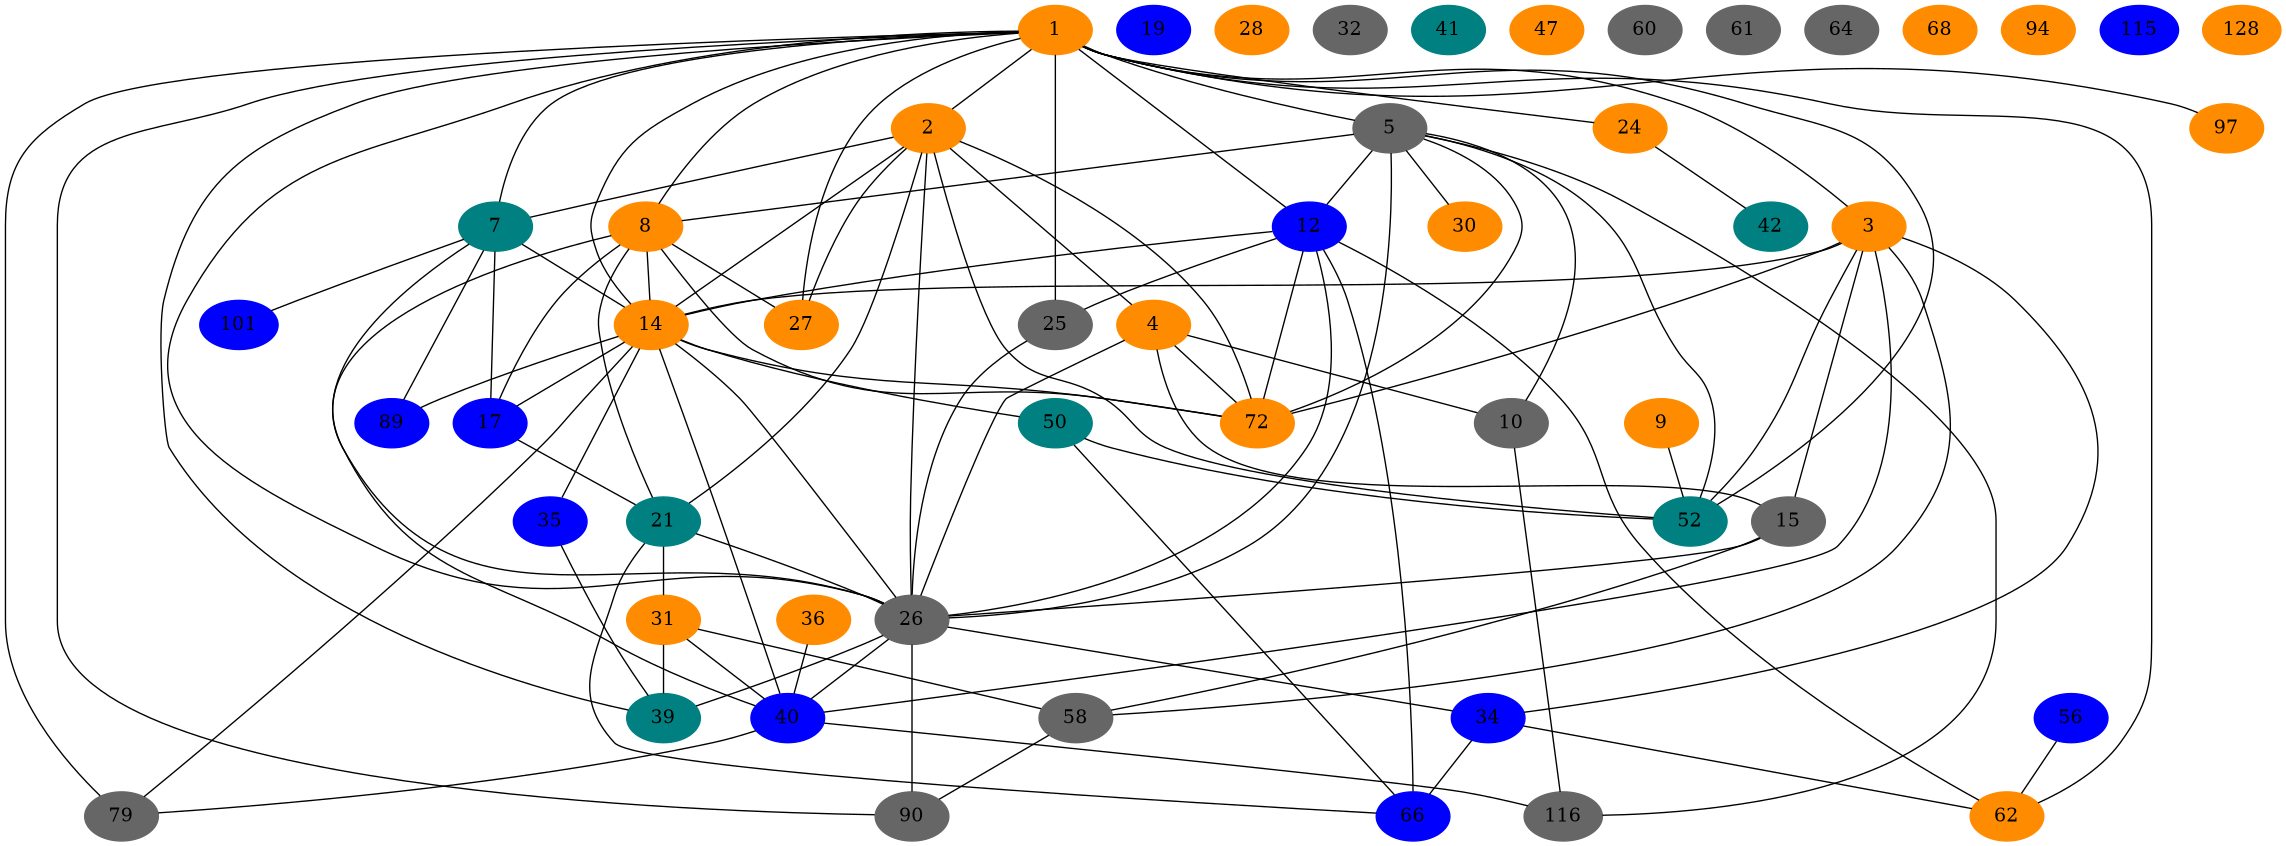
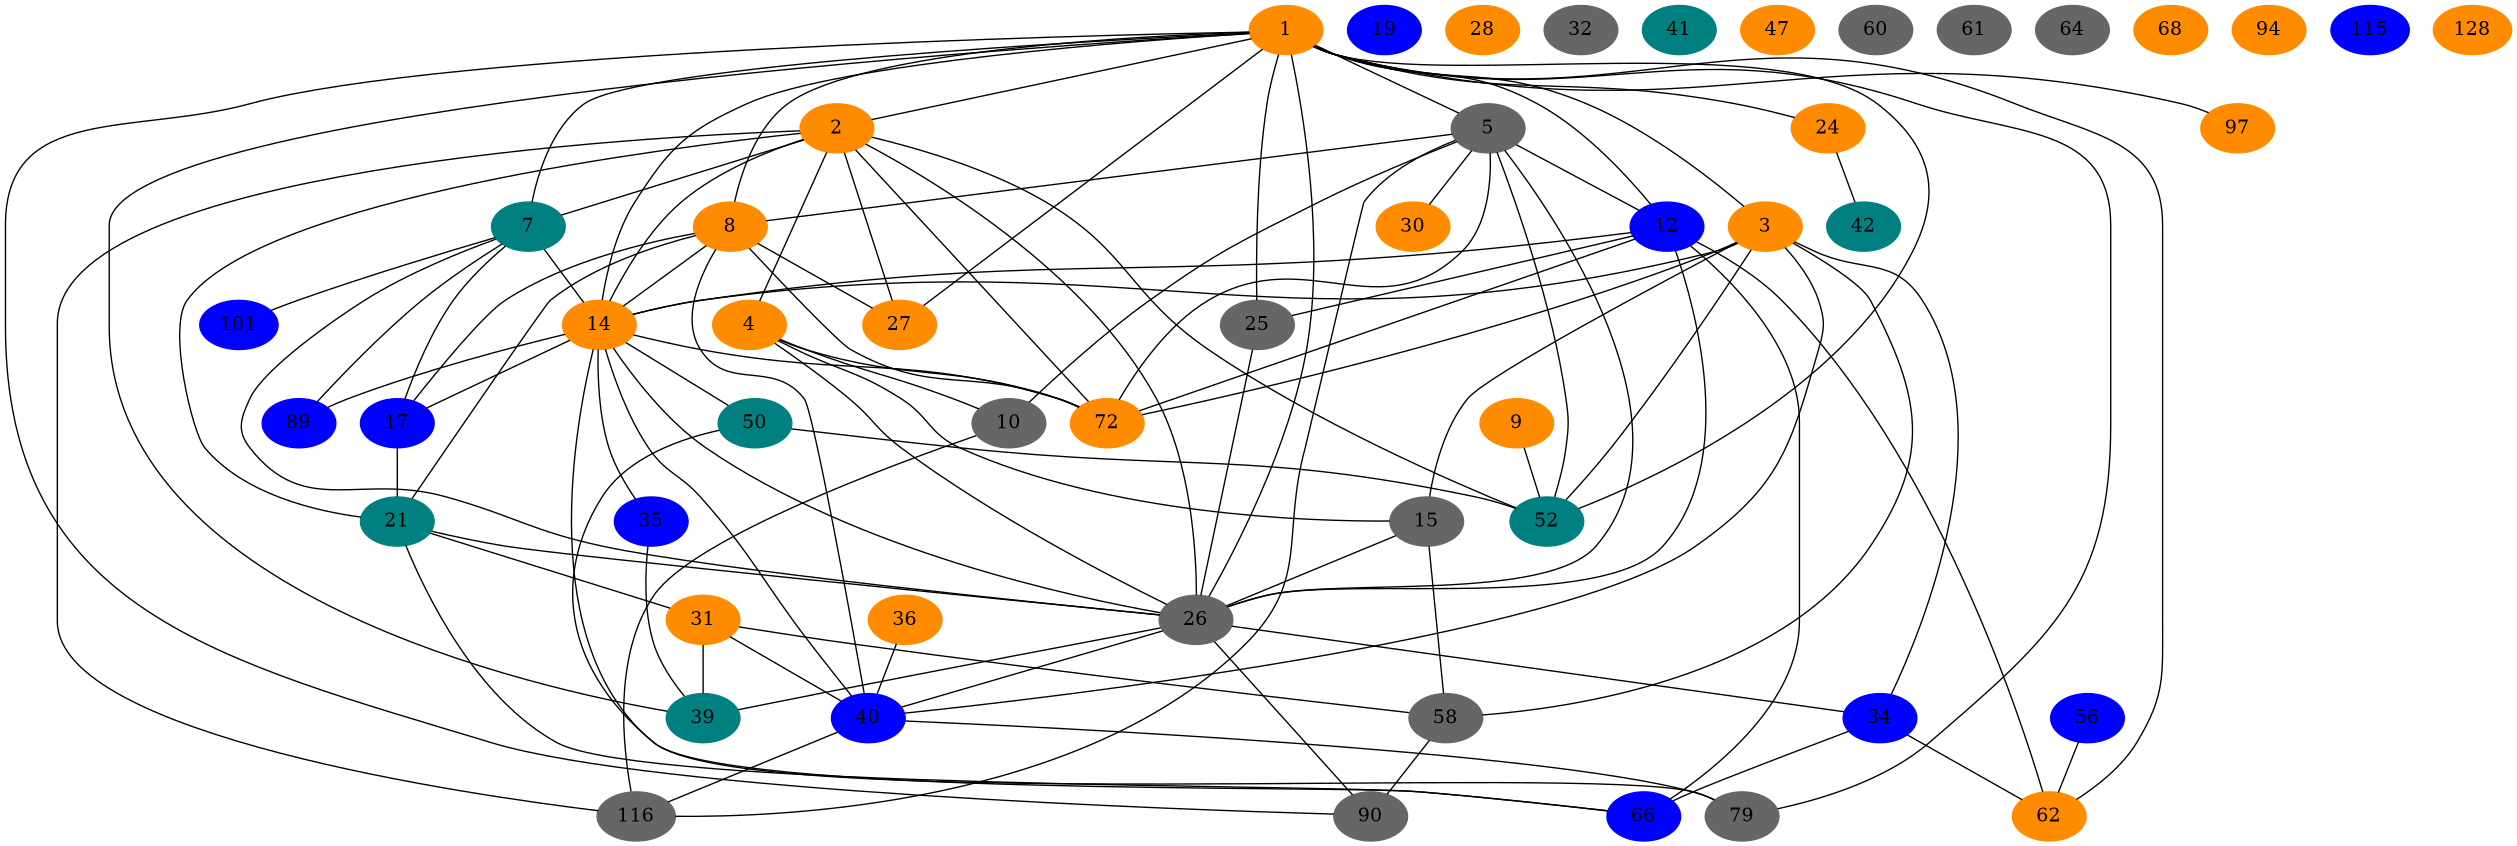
  graph {
    node [color=darkorange style=filled]
    1 [super="+23+69"]
    2 [super="+16+91"]
    3 [super="+6+63"]
    5 [color=gray40 super="+74+93+92"]
    7 [color=teal super="+13"]
    8 [super="+20+55+37"]
    12 [color=blue super="+44"]
    14 [super="+51+38+18"]
    24 [super="+87"]
    25 [color=gray40 super="+57+96"]
    26 [color=gray40 super="+102+88+46"]
    27 [super="+49"]
    39 [color=teal super="+67"]
    52 [color=teal super="+54"]
    62 [super="+65"]
    79 [color=gray40]
    90 [color=gray40 super="+109"]
    97
    4 [super="+11"]
    21 [color=teal super="+80+45"]
    72 [super="+119+99"]
    116 [color=gray40 super="+126"]
    15 [color=gray40 super="+53+100"]
    34 [color=blue super="+86"]
    40 [color=blue super="+122+75+59+95"]
    58 [color=gray40 super="+77"]
    10 [color=gray40 super="+83"]
    30
    17 [color=blue super="+43"]
    89 [color=blue super="+118"]
    101 [color=blue]
    66 [color=blue super="+70"]
    35 [color=blue]
    50 [color=teal]
    42 [color=teal]
    31 [super="+127"]
    9
    19 [color=blue]
    28
    32 [color=gray40 super="+84"]
    36
    41 [color=teal]
    47
    56 [color=blue]
    60 [color=gray40]
    61 [color=gray40 super="+85"]
    64 [color=gray40]
    68
    94
    115 [color=blue]
    128
    1 -- 2
    1 -- 3
    1 -- 5
    1 -- 7
    1 -- 8
    1 -- 12 [weight=2]
    1 -- 14
    1 -- 24
    1 -- 25 [weight=2]
    1 -- 26
    1 -- 27
    1 -- 39
    1 -- 52
    1 -- 62
    1 -- 79
    1 -- 90
    1 -- 97
    2 -- 7
    2 -- 14
    2 -- 26
    2 -- 27
    2 -- 52
    2 -- 4
    2 -- 21
    2 -- 72
+   2 -- 116
    3 -- 14
    3 -- 52
    3 -- 72 [weight=2]
    3 -- 15
    3 -- 34
    3 -- 40
    3 -- 58
    5 -- 8
    5 -- 12 [weight=2]
    5 -- 26 [weight=2]
    5 -- 52
    5 -- 72
    5 -- 116
    5 -- 10
    5 -- 30
    7 -- 14 [weight=3]
    7 -- 26
    7 -- 17
    7 -- 89
    7 -- 101
    8 -- 14 [weight=2]
    8 -- 27
    8 -- 21
    8 -- 72
    8 -- 40
    8 -- 17
    12 -- 14 [weight=2]
    12 -- 25
    12 -- 26
    12 -- 62
    12 -- 72
    12 -- 66 [weight=2]
    14 -- 26
    14 -- 79
    14 -- 72
    14 -- 40
    14 -- 17
    14 -- 89
    14 -- 35
    14 -- 50
    24 -- 42
    25 -- 26
    26 -- 39
    26 -- 90
    26 -- 34
    26 -- 40
    4 -- 26
    4 -- 72
    4 -- 15
    4 -- 10
    21 -- 26 [weight=2]
    21 -- 66
    21 -- 31
    15 -- 26
    15 -- 58
    34 -- 62
    34 -- 66
    40 -- 79
    40 -- 116
    58 -- 90
    10 -- 116
    17 -- 21
    35 -- 39
    50 -- 52
    50 -- 66
    31 -- 39
    31 -- 40
    31 -- 58
    9 -- 52
    36 -- 40
    56 -- 62
  }
